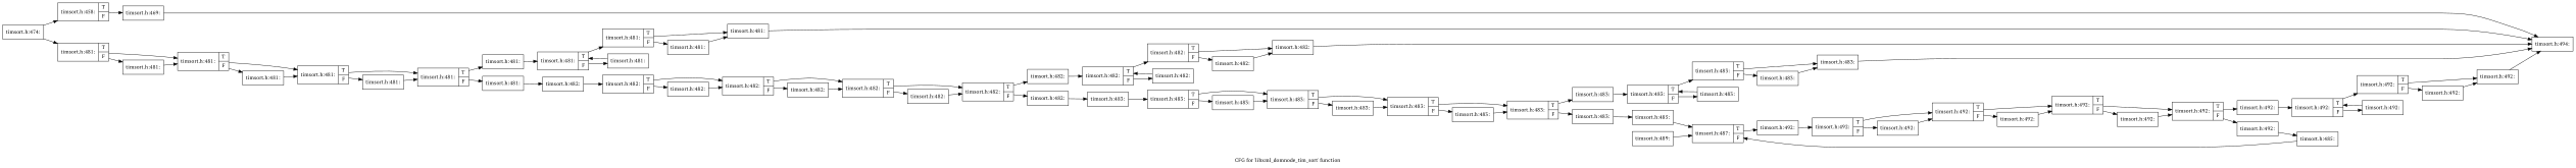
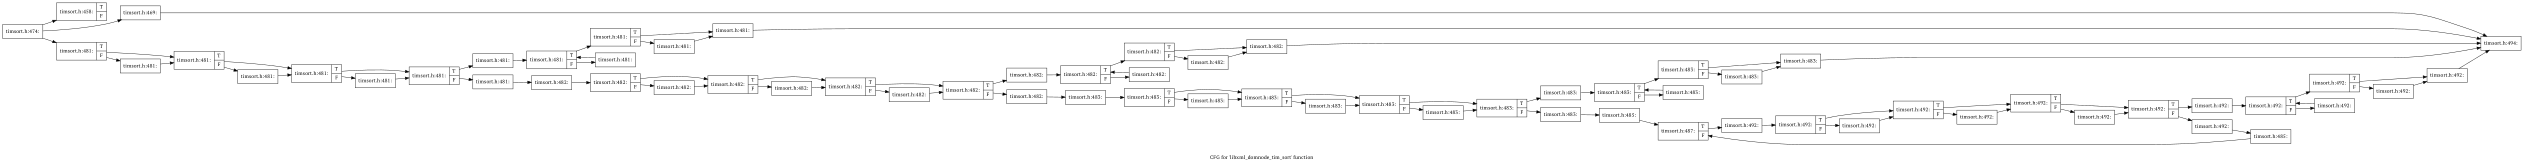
  digraph {
    fontname="PT Serif"
    label="CFG for 'libxml_domnode_tim_sort' function"
    rankdir=LR
    node [fontname="PT Serif" shape=record]
    edge [fontname="PT Serif"]
    n1 [label="{timsort.h:458:|{<s0>T|<s1>F}}"]
    n2 [label="{timsort.h:469:}"]
    n3 [label="{timsort.h:494:}"]
    n4 [label="{timsort.h:474:}"]
    n5 [label="{timsort.h:481:|{<s0>T|<s1>F}}"]
    n6 [label="{timsort.h:481:}"]
    n7 [label="{timsort.h:481:|{<s0>T|<s1>F}}"]
    n8 [label="{timsort.h:481:}"]
    n9 [label="{timsort.h:481:|{<s0>T|<s1>F}}"]
    n10 [label="{timsort.h:481:}"]
    n11 [label="{timsort.h:481:|{<s0>T|<s1>F}}"]
    n12 [label="{timsort.h:481:}"]
    n13 [label="{timsort.h:481:}"]
    n14 [label="{timsort.h:481:|{<s0>T|<s1>F}}"]
    n15 [label="{timsort.h:482:}"]
    n16 [label="{timsort.h:481:}"]
    n17 [label="{timsort.h:481:|{<s0>T|<s1>F}}"]
    n18 [label="{timsort.h:482:|{<s0>T|<s1>F}}"]
    n19 [label="{timsort.h:481:}"]
    n20 [label="{timsort.h:481:}"]
    n21 [label="{timsort.h:482:}"]
    n22 [label="{timsort.h:482:|{<s0>T|<s1>F}}"]
    n23 [label="{timsort.h:482:}"]
    n24 [label="{timsort.h:482:|{<s0>T|<s1>F}}"]
    n25 [label="{timsort.h:482:}"]
    n26 [label="{timsort.h:482:|{<s0>T|<s1>F}}"]
    n27 [label="{timsort.h:482:}"]
    n28 [label="{timsort.h:482:}"]
    n29 [label="{timsort.h:482:|{<s0>T|<s1>F}}"]
    n30 [label="{timsort.h:483:}"]
    n31 [label="{timsort.h:482:}"]
    n32 [label="{timsort.h:482:|{<s0>T|<s1>F}}"]
    n33 [label="{timsort.h:483:|{<s0>T|<s1>F}}"]
    n34 [label="{timsort.h:482:}"]
    n35 [label="{timsort.h:482:}"]
    n36 [label="{timsort.h:483:}"]
    n37 [label="{timsort.h:483:|{<s0>T|<s1>F}}"]
    n38 [label="{timsort.h:483:}"]
    n39 [label="{timsort.h:483:|{<s0>T|<s1>F}}"]
    n40 [label="{timsort.h:483:}"]
    n41 [label="{timsort.h:483:|{<s0>T|<s1>F}}"]
    n42 [label="{timsort.h:483:}"]
    n43 [label="{timsort.h:483:}"]
    n44 [label="{timsort.h:483:|{<s0>T|<s1>F}}"]
    n45 [label="{timsort.h:485:}"]
    n46 [label="{timsort.h:483:}"]
    n47 [label="{timsort.h:483:|{<s0>T|<s1>F}}"]
    n48 [label="{timsort.h:487:|{<s0>T|<s1>F}}"]
    n49 [label="{timsort.h:483:}"]
    n50 [label="{timsort.h:483:}"]
    n51 [label="{timsort.h:492:}"]
    n52 [label="{timsort.h:492:|{<s0>T|<s1>F}}"]
-   n53 [label="{timsort.h:489:}"]
    n54 [label="{timsort.h:492:}"]
    n55 [label="{timsort.h:492:|{<s0>T|<s1>F}}"]
    n56 [label="{timsort.h:492:}"]
    n57 [label="{timsort.h:492:|{<s0>T|<s1>F}}"]
    n58 [label="{timsort.h:492:}"]
    n59 [label="{timsort.h:492:|{<s0>T|<s1>F}}"]
    n60 [label="{timsort.h:492:}"]
    n61 [label="{timsort.h:492:}"]
    n62 [label="{timsort.h:492:|{<s0>T|<s1>F}}"]
    n63 [label="{timsort.h:485:}"]
    n64 [label="{timsort.h:492:}"]
    n65 [label="{timsort.h:492:|{<s0>T|<s1>F}}"]
    n66 [label="{timsort.h:492:}"]
    n67 [label="{timsort.h:492:}"]
-   n1 -> n2
+   n4 -> n2
    n2 -> n3
    n4 -> n1
    n4 -> n5
    n5 -> n6
    n5 -> n7
    n6 -> n7
    n7 -> n8
    n7 -> n9
    n8 -> n9
    n9 -> n10
    n9 -> n11
    n10 -> n11
    n11 -> n12
    n11 -> n13
    n12 -> n14
    n13 -> n15
    n14 -> n16
    n14 -> n17
    n15 -> n18
    n16 -> n14
    n17 -> n19
    n17 -> n20
    n18 -> n21
    n18 -> n22
    n19 -> n20
    n20 -> n3
    n21 -> n22
    n22 -> n23
    n22 -> n24
    n23 -> n24
    n24 -> n25
    n24 -> n26
    n25 -> n26
    n26 -> n27
    n26 -> n28
    n27 -> n29
    n28 -> n30
    n29 -> n31
    n29 -> n32
    n30 -> n33
    n31 -> n29
    n32 -> n34
    n32 -> n35
    n33 -> n36
    n33 -> n37
    n34 -> n35
    n35 -> n3
    n36 -> n37
    n37 -> n38
    n37 -> n39
    n38 -> n39
    n39 -> n40
    n39 -> n41
    n40 -> n41
    n41 -> n42
    n41 -> n43
    n42 -> n44
    n43 -> n45
    n44 -> n46
    n44 -> n47
    n45 -> n48
    n46 -> n44
    n47 -> n49
    n47 -> n50
    n48 -> n51
    n49 -> n50
    n50 -> n3
    n51 -> n52
    n52 -> n54
    n52 -> n55
-   n53 -> n48
    n54 -> n55
    n55 -> n56
    n55 -> n57
    n56 -> n57
    n57 -> n58
    n57 -> n59
    n58 -> n59
    n59 -> n60
    n59 -> n61
    n60 -> n62
    n61 -> n63
    n62 -> n64
    n62 -> n65
    n63 -> n48
    n64 -> n62
    n65 -> n66
    n65 -> n67
    n66 -> n67
    n67 -> n3
  }
